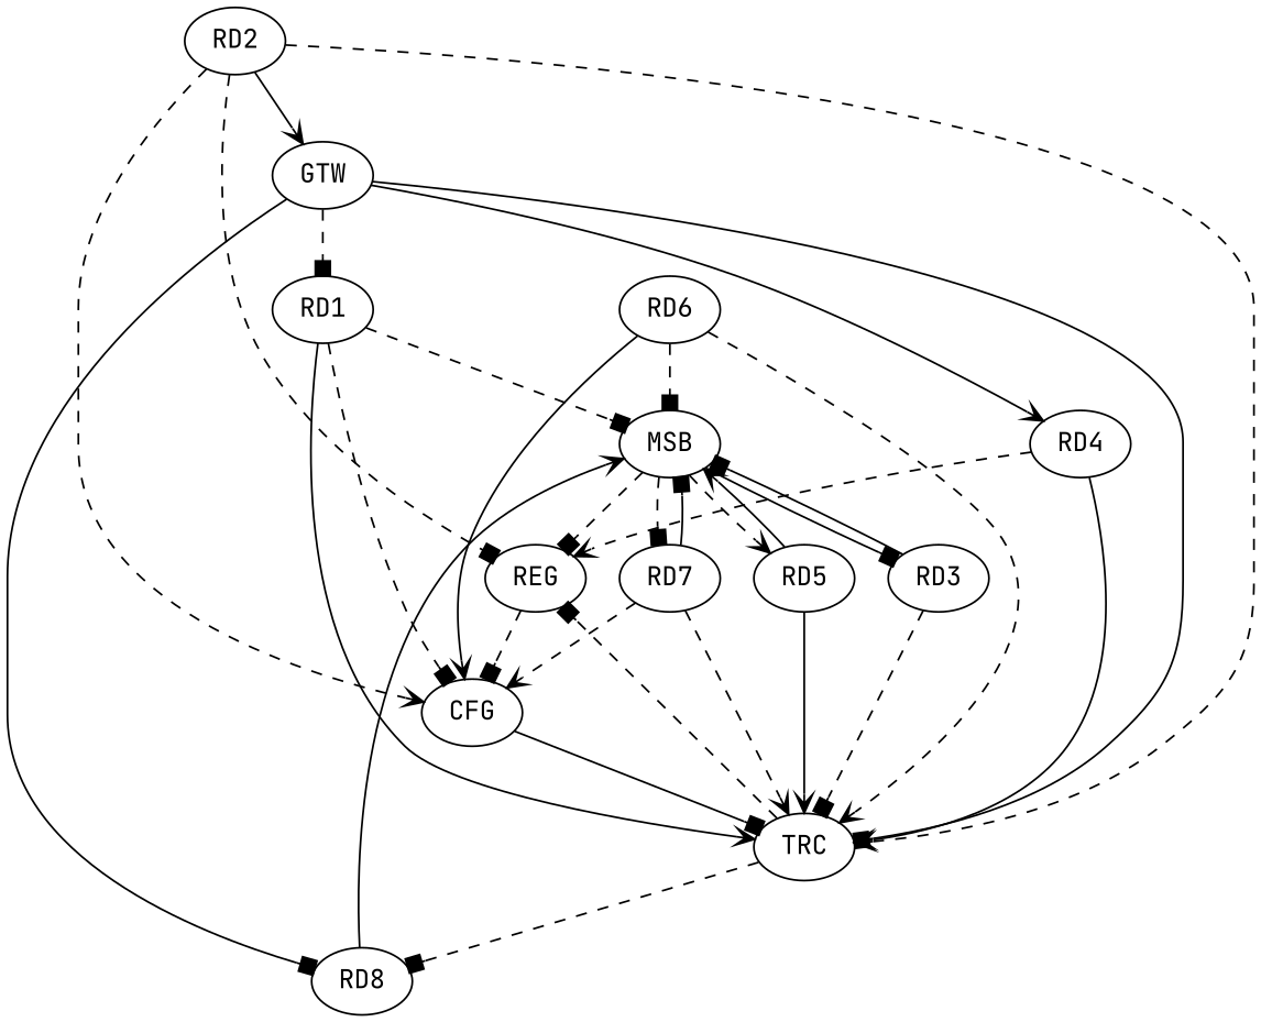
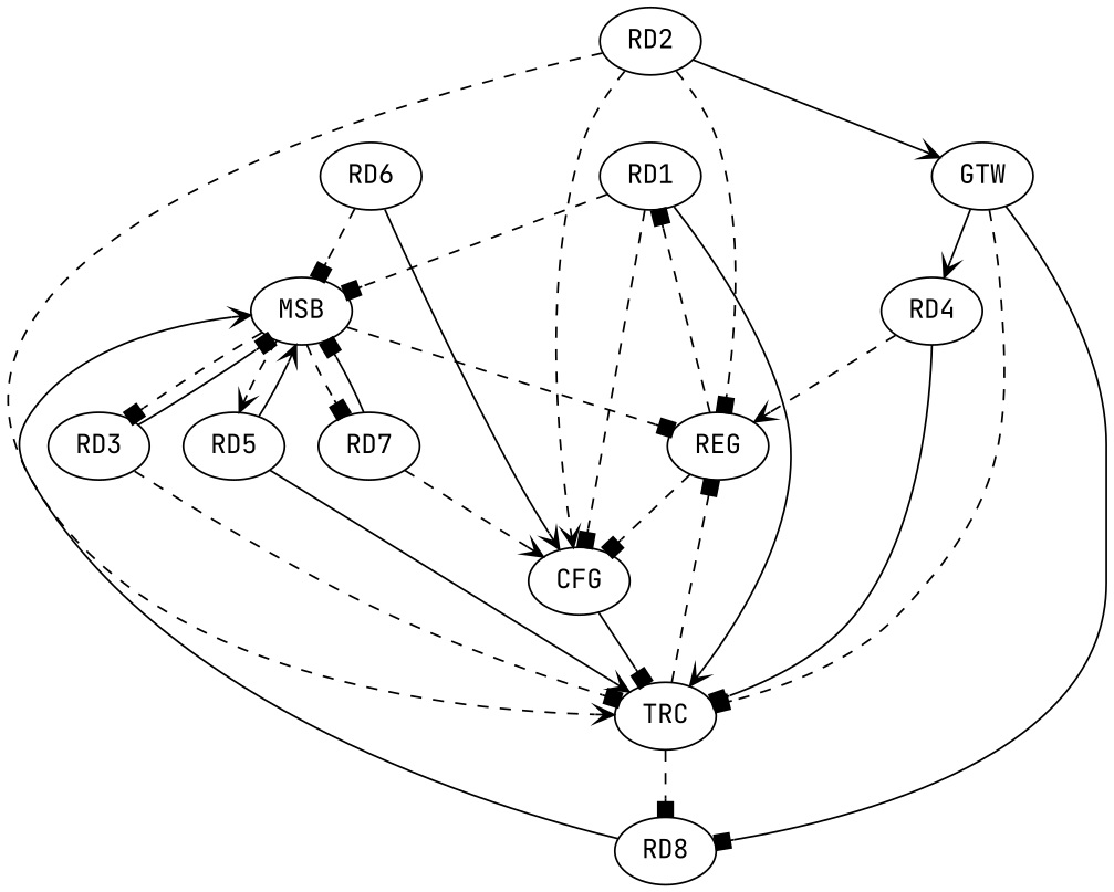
  strict digraph {
    fontname="JetBrains Mono"
    node [fontname="JetBrains Mono"]
    edge [arrowhead=box fontname="JetBrains Mono" style=dashed]
    n1 [label=RD1]
    n2 [label=MSB]
    n3 [label=CFG]
    n4 [label=TRC]
    n5 [label=REG]
    n6 [label=RD3]
    n7 [label=RD5]
    n8 [label=RD7]
    n9 [label=RD8]
    n10 [label=RD2]
    n11 [label=GTW]
    n12 [label=RD4]
    n13 [label=RD6]
    n1 -> n2
    n1 -> n3
    n1 -> n4 [arrowhead=vee style=solid]
    n2 -> n5
-   n2 -> n6 [style=solid]
+   n2 -> n6
    n2 -> n7 [arrowhead=vee]
    n2 -> n8
    n3 -> n4 [style=solid]
    n4 -> n5
    n4 -> n9
    n5 -> n3
    n6 -> n2 [style=solid]
    n6 -> n4
    n7 -> n2 [arrowhead=vee style=solid]
    n7 -> n4 [arrowhead=vee style=solid]
    n8 -> n2 [style=solid]
    n8 -> n3 [arrowhead=vee]
-   n8 -> n4 [arrowhead=vee]
    n9 -> n2 [arrowhead=vee style=solid]
    n10 -> n3 [arrowhead=vee]
    n10 -> n4 [arrowhead=vee]
    n10 -> n5
    n10 -> n11 [arrowhead=vee style=solid]
-   n11 -> n1
-   n11 -> n4 [style=solid]
+   n5 -> n1
+   n11 -> n4
    n11 -> n9 [style=solid]
    n11 -> n12 [arrowhead=vee style=solid]
-   n12 -> n4 [arrowhead=vee style=solid]
+   n12 -> n4 [style=solid]
    n12 -> n5 [arrowhead=vee]
    n13 -> n2
    n13 -> n3 [arrowhead=vee style=solid]
-   n13 -> n4 [arrowhead=vee]
  }
